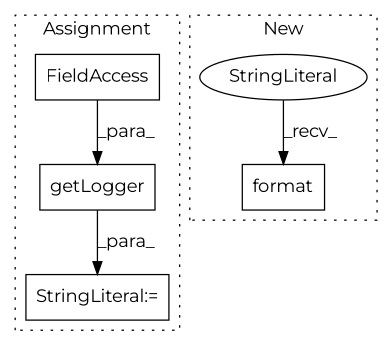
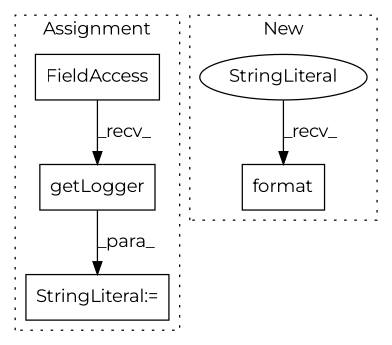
  digraph {
    fontname=Montserrat
    node [a=32 fontname=Montserrat shape=box]
    edge [fontname=Montserrat]
    n1 [l="10,1" label=getLogger s="1183,1201"]
    n2 [a=7 l=1 label="StringLiteral:=" s=1174]
    n3 [a=22 l=8 label=FieldAccess s=1193]
    n4 [l="7,1" label=format s="2063,2072"]
    n5 [a=45 l=60 label=StringLiteral s=2002 shape=ellipse]
    subgraph cluster_1 {
      label=Assignment
      style=dotted
      n1
      n2
      n3
    }
    subgraph cluster_2 {
      label=New
      style=dotted
      n4
      n5
    }
    n1 -> n2 [label=_para_]
-   n3 -> n1 [label=_para_]
+   n3 -> n1 [label=_recv_]
    n5 -> n4 [label=_recv_]
  }
